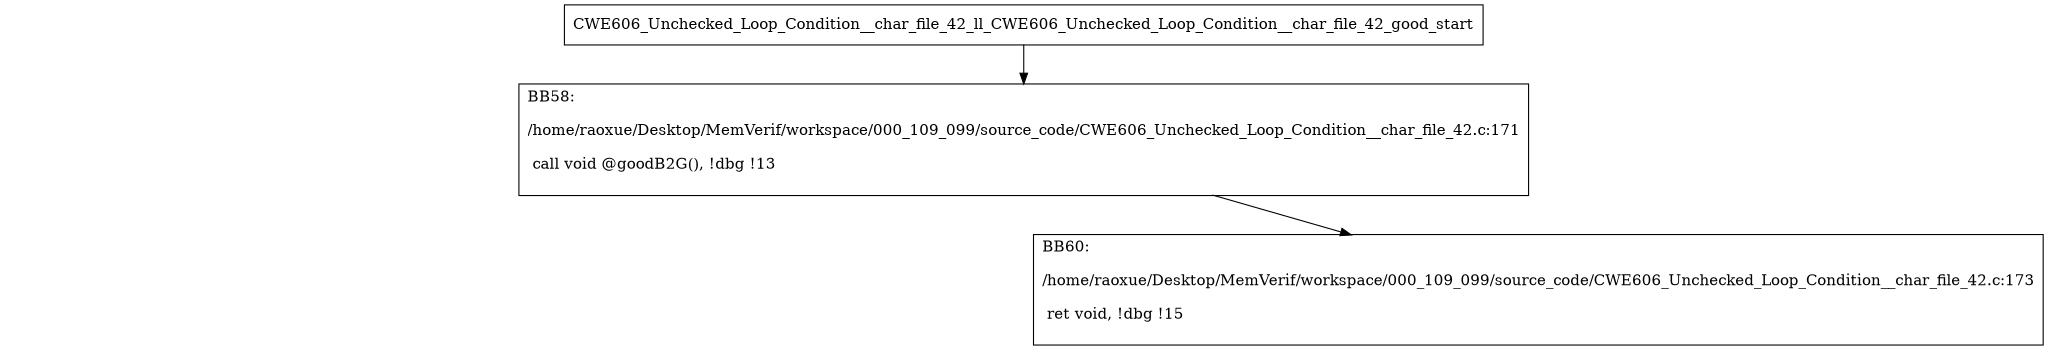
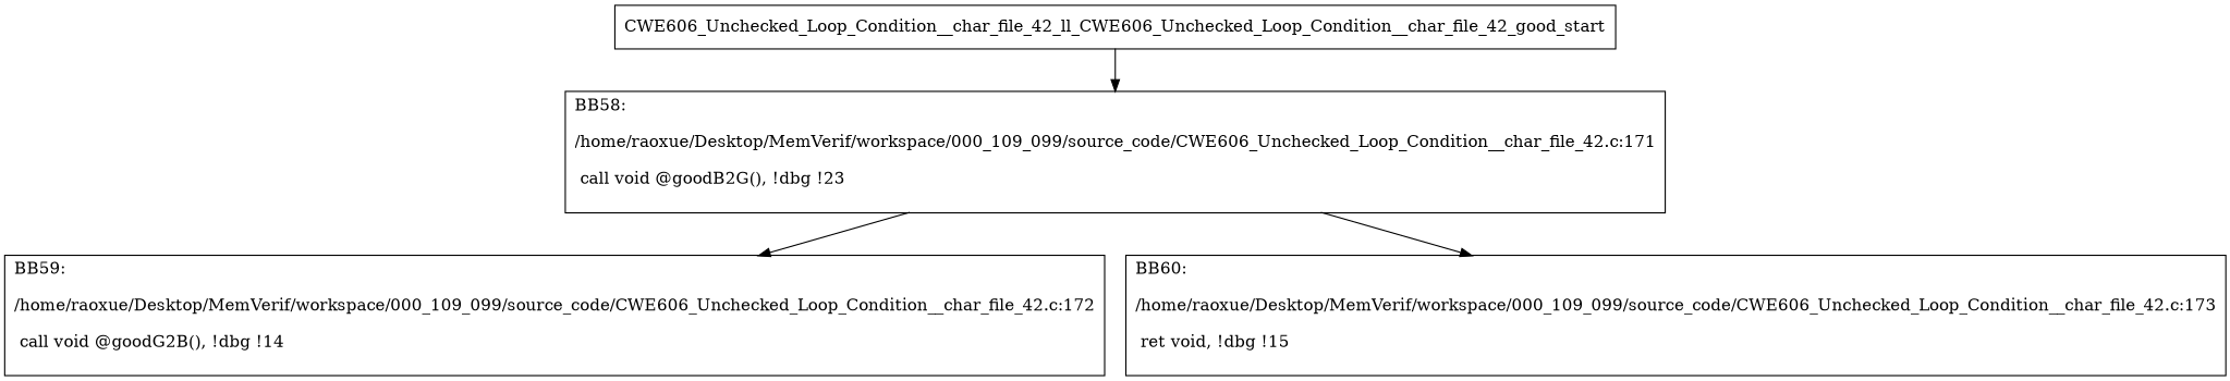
  digraph {
    node [shape=record]
    n1 [label="{CWE606_Unchecked_Loop_Condition__char_file_42_ll_CWE606_Unchecked_Loop_Condition__char_file_42_good_start}"]
-   n2 [label="{BB58:\l\l/home/raoxue/Desktop/MemVerif/workspace/000_109_099/source_code/CWE606_Unchecked_Loop_Condition__char_file_42.c:171\l\n  call void @goodB2G(), !dbg !13\l\n}"]
+   n2 [label="{BB58:\l\l/home/raoxue/Desktop/MemVerif/workspace/000_109_099/source_code/CWE606_Unchecked_Loop_Condition__char_file_42.c:171\l\n  call void @goodB2G(), !dbg !23\l\n}"]
+   n3 [label="{BB59:\l\l/home/raoxue/Desktop/MemVerif/workspace/000_109_099/source_code/CWE606_Unchecked_Loop_Condition__char_file_42.c:172\l\n  call void @goodG2B(), !dbg !14\l\n}"]
    n4 [label="{BB60:\l\l/home/raoxue/Desktop/MemVerif/workspace/000_109_099/source_code/CWE606_Unchecked_Loop_Condition__char_file_42.c:173\l\n  ret void, !dbg !15\l\n}"]
    n1 -> n2
+   n2 -> n3
    n2 -> n4
  }
